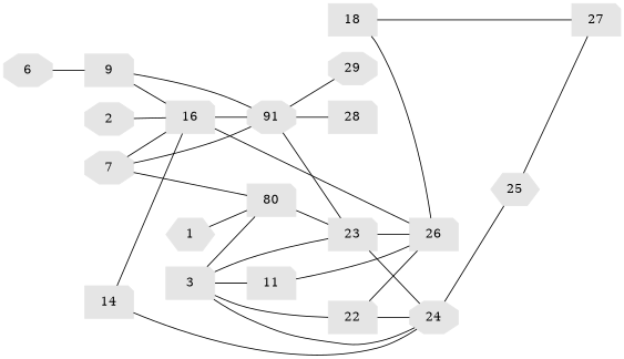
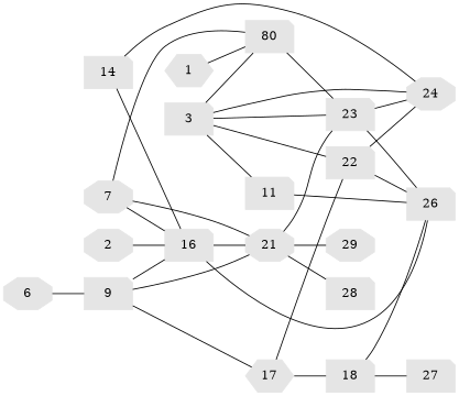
  graph {
    rankdir=LR
    node [color=gray90 shape=note style=filled]
    edge [weight=1.0]
    1 [shape=hexagon]
    n2 [label=80]
    23
    2 [shape=octagon]
    16
-   21 [shape=octagon label=91]
+   21 [shape=octagon]
    26
    3
    11
    22
    24 [shape=octagon]
-   25 [shape=hexagon]
    28
    29 [shape=octagon]
    6 [shape=octagon]
    9
+   17 [shape=hexagon]
    7 [shape=octagon]
    18
    14
    27
    1 -- n2
    n2 -- 23
    23 -- 26
    23 -- 24
    2 -- 16
    16 -- 21 [weight=2.0]
    16 -- 26
    21 -- 23
    21 -- 28
    21 -- 29
    3 -- n2
    3 -- 23 [weight=2.0]
    3 -- 11
    3 -- 22
    3 -- 24
    11 -- 26
    22 -- 26
    22 -- 24
-   24 -- 25
-   25 -- 27
    6 -- 9
    9 -- 16
    9 -- 21
+   9 -- 17
+   17 -- 22
+   17 -- 18
    7 -- n2
    7 -- 16
    7 -- 21
    18 -- 26
    18 -- 27 [weight=2.0]
    14 -- 16
    14 -- 24
  }
